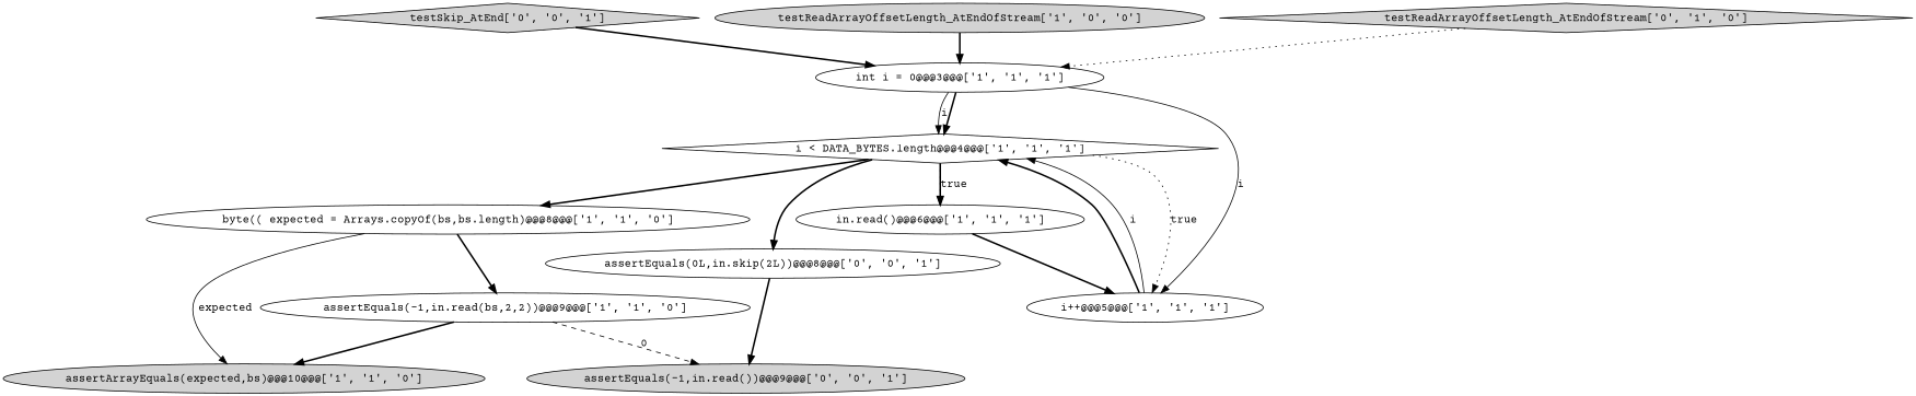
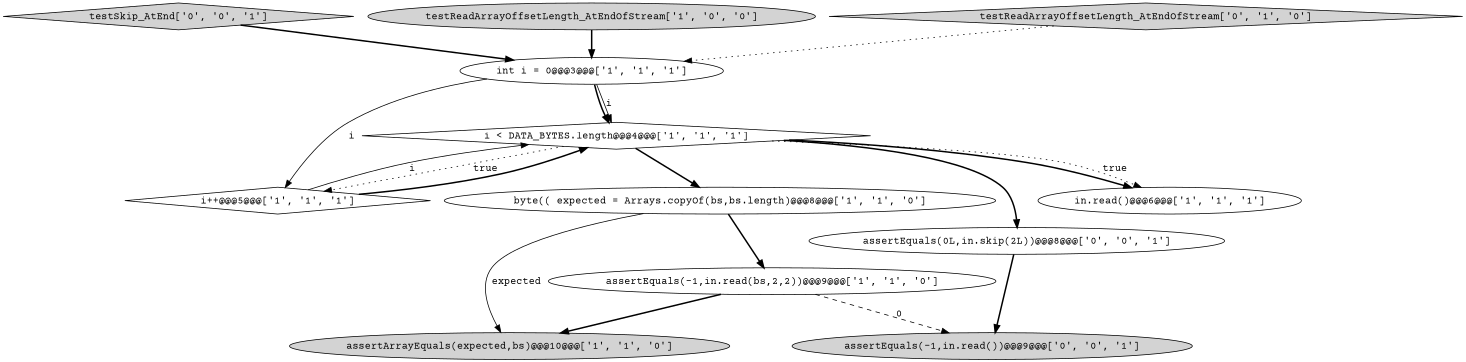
  digraph {
    fontname="Courier Prime"
    node [fillcolor=white fontname="Courier Prime" shape=ellipse style=filled]
    edge [fontname="Courier Prime" style=bold]
    n1 [label="i < DATA_BYTES.length@@@4@@@['1', '1', '1']" shape=diamond]
-   n2 [label="i++@@@5@@@['1', '1', '1']"]
+   n2 [label="i++@@@5@@@['1', '1', '1']" shape=diamond]
    n3 [label="byte(( expected = Arrays.copyOf(bs,bs.length)@@@8@@@['1', '1', '0']"]
    n4 [label="assertEquals(0L,in.skip(2L))@@@8@@@['0', '0', '1']"]
    n5 [label="in.read()@@@6@@@['1', '1', '1']"]
    n6 [label="assertEquals(-1,in.read(bs,2,2))@@@9@@@['1', '1', '0']"]
    n7 [fillcolor=lightgray label="assertArrayEquals(expected,bs)@@@10@@@['1', '1', '0']"]
    n8 [fillcolor=lightgray label="assertEquals(-1,in.read())@@@9@@@['0', '0', '1']"]
    n9 [fillcolor=lightgray label="testSkip_AtEnd['0', '0', '1']" shape=diamond]
    n10 [label="int i = 0@@@3@@@['1', '1', '1']"]
    n11 [fillcolor=lightgray label="testReadArrayOffsetLength_AtEndOfStream['1', '0', '0']"]
    n12 [fillcolor=lightgray label="testReadArrayOffsetLength_AtEndOfStream['0', '1', '0']" shape=diamond]
    n1 -> n2 [label=true style=dotted]
    n1 -> n3
    n1 -> n4
    n1 -> n5
    n1 -> n5 [label=true style=dotted]
    n2 -> n1
    n2 -> n1 [label=i style=solid]
    n3 -> n6
    n3 -> n7 [label=expected style=solid]
    n4 -> n8
-   n5 -> n2
    n6 -> n7
    n6 -> n8 [label=0 style=dashed]
    n9 -> n10
    n10 -> n1 [label=i style=solid]
    n10 -> n1
    n10 -> n2 [label=i style=solid]
    n11 -> n10
    n12 -> n10 [style=dotted]
  }
